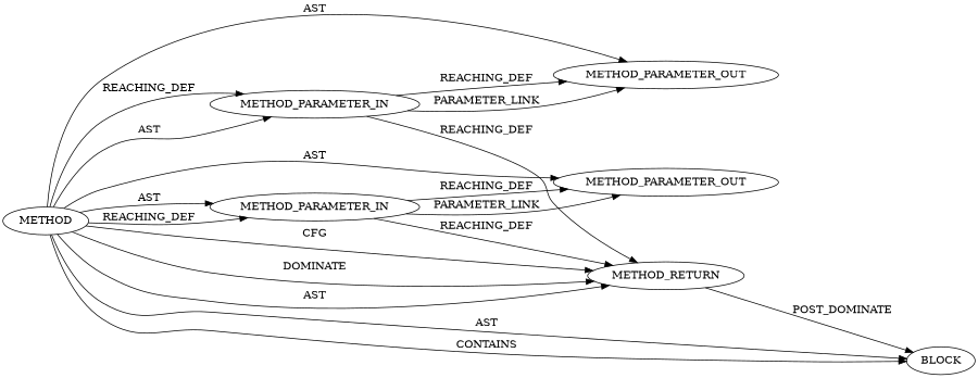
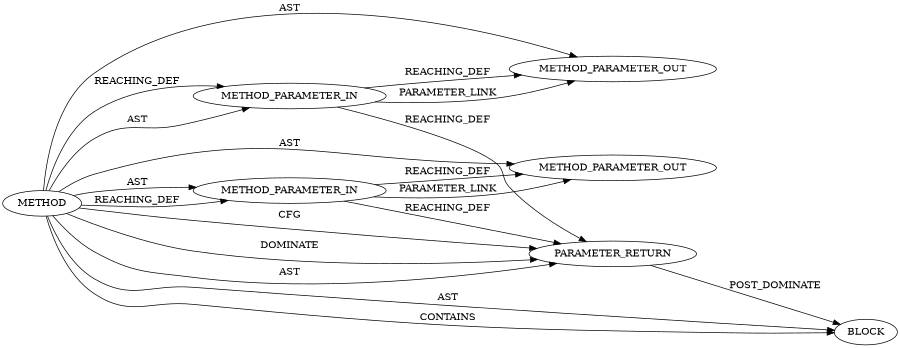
  digraph {
    rankdir=LR
    node [CODE=p2 EVALUATION_STRATEGY=BY_VALUE IS_VARIADIC=false ORDER=2 TYPE_FULL_NAME=ANY]
    n1 [INDEX=2 NAME=p2 label=METHOD_PARAMETER_IN]
    n2 [INDEX=2 NAME=p2 label=METHOD_PARAMETER_OUT]
-   n3 [CODE=RET label=METHOD_RETURN IS_VARIADIC=""]
+   n3 [CODE=RET label=PARAMETER_RETURN IS_VARIADIC=""]
    n4 [ARGUMENT_INDEX=1 CODE="<empty>" ORDER=1 label=BLOCK EVALUATION_STRATEGY="" IS_VARIADIC=""]
    n5 [CODE=p1 INDEX=1 NAME=p1 ORDER=1 label=METHOD_PARAMETER_IN]
    n6 [CODE=p1 INDEX=1 NAME=p1 ORDER=1 label=METHOD_PARAMETER_OUT]
    n7 [AST_PARENT_FULL_NAME="<global>" AST_PARENT_TYPE=NAMESPACE_BLOCK CODE="<empty>" FILENAME="<empty>" FULL_NAME="<operator>.lessEqualsThan" IS_EXTERNAL=true NAME="<operator>.lessEqualsThan" ORDER=0 label=METHOD EVALUATION_STRATEGY="" IS_VARIADIC="" TYPE_FULL_NAME=""]
    n1 -> n2 [VARIABLE=p2 label=REACHING_DEF]
    n1 -> n2 [label=PARAMETER_LINK]
    n1 -> n3 [VARIABLE=p2 label=REACHING_DEF]
    n3 -> n4 [label=POST_DOMINATE]
    n5 -> n3 [VARIABLE=p1 label=REACHING_DEF]
    n5 -> n6 [label=PARAMETER_LINK]
    n5 -> n6 [VARIABLE=p1 label=REACHING_DEF]
    n7 -> n1 [label=REACHING_DEF]
    n7 -> n1 [label=AST]
    n7 -> n2 [label=AST]
    n7 -> n3 [label=CFG]
    n7 -> n3 [label=DOMINATE]
    n7 -> n3 [label=AST]
    n7 -> n4 [label=AST]
    n7 -> n4 [label=CONTAINS]
    n7 -> n5 [label=AST]
    n7 -> n5 [label=REACHING_DEF]
    n7 -> n6 [label=AST]
  }
